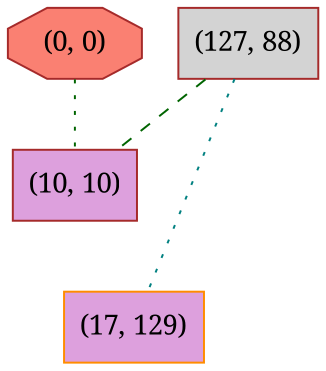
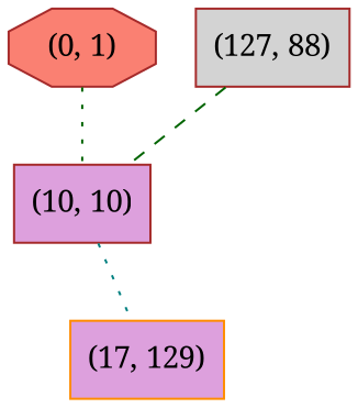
  graph {
    fontname="Noto Serif"
    node [color=brown fillcolor=plum fontname="Noto Serif" shape=box style=filled]
    edge [color=darkgreen fontname="Noto Serif" style=dotted weight=1]
-   "(0, 0)" [fillcolor=salmon shape=octagon]
+   "(0, 0)" [fillcolor=salmon shape=octagon label="(0, 1)"]
    "(10, 10)"
    "(127, 88)" [fillcolor=lightgrey]
    "(17, 129)" [color=darkorange]
    "(0, 0)" -- "(10, 10)" [weight=4]
    "(127, 88)" -- "(10, 10)" [style=dashed]
-   "(127, 88)" -- "(17, 129)" [color=teal]
+   "(10, 10)" -- "(17, 129)" [color=teal]
  }
